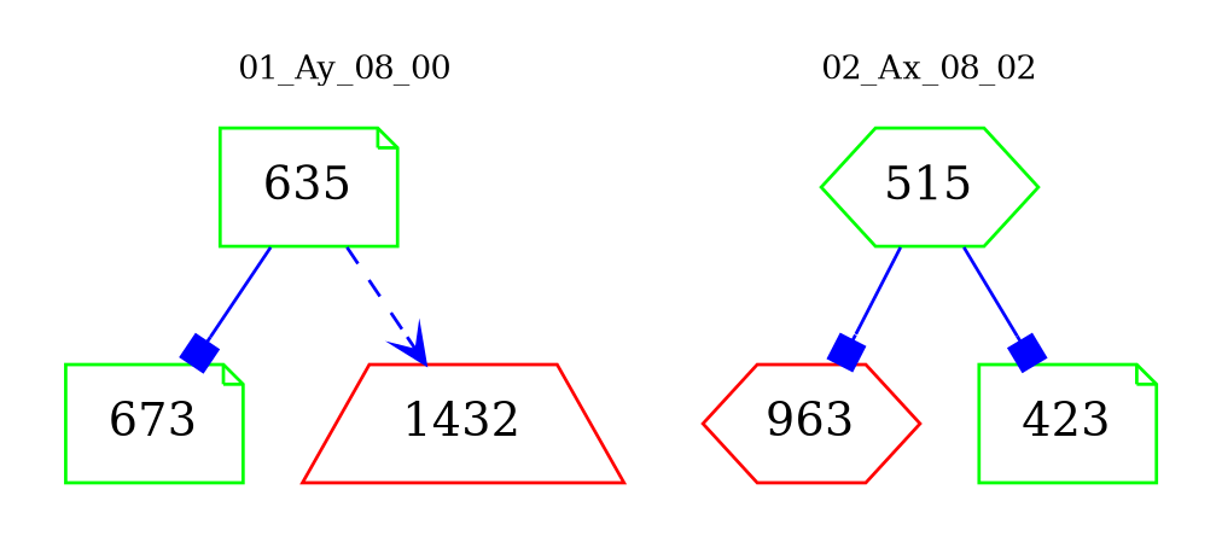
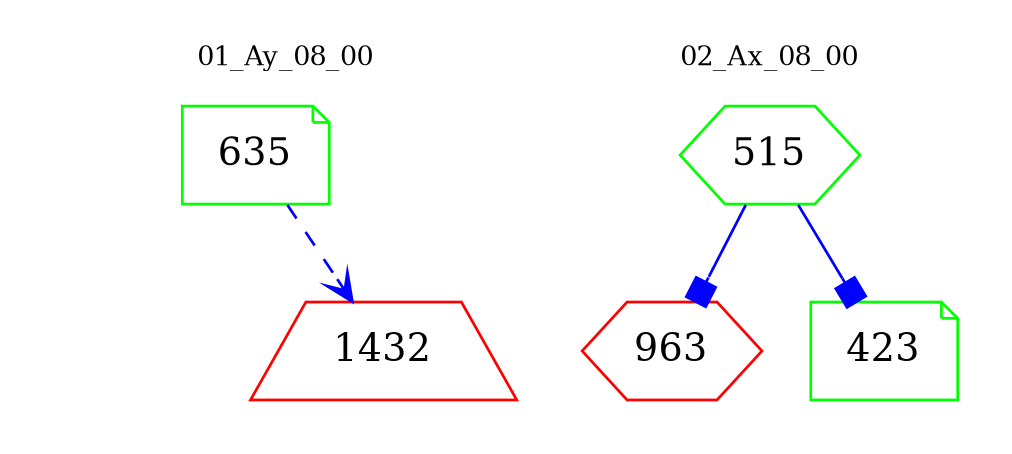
  digraph {
    node [color=green shape=note]
    edge [arrowhead=box color=blue style=solid]
    n1 [label=635]
-   n2 [label=673]
    n3 [color=red label=1432 shape=trapezium]
    n4 [label=515 shape=hexagon]
    n5 [color=red label=963 shape=hexagon]
    n6 [label=423]
    subgraph cluster_1 {
      color=white
      fontsize=10
      label="01_Ay_08_00"
      n1
-     n2
      n3
    }
    subgraph cluster_2 {
      color=white
      fontsize=10
-     label="02_Ax_08_02"
+     label="02_Ax_08_00"
      n4
      n5
      n6
    }
-   n1 -> n2
    n1 -> n3 [arrowhead=vee style=dashed]
    n4 -> n5
    n4 -> n6
  }
